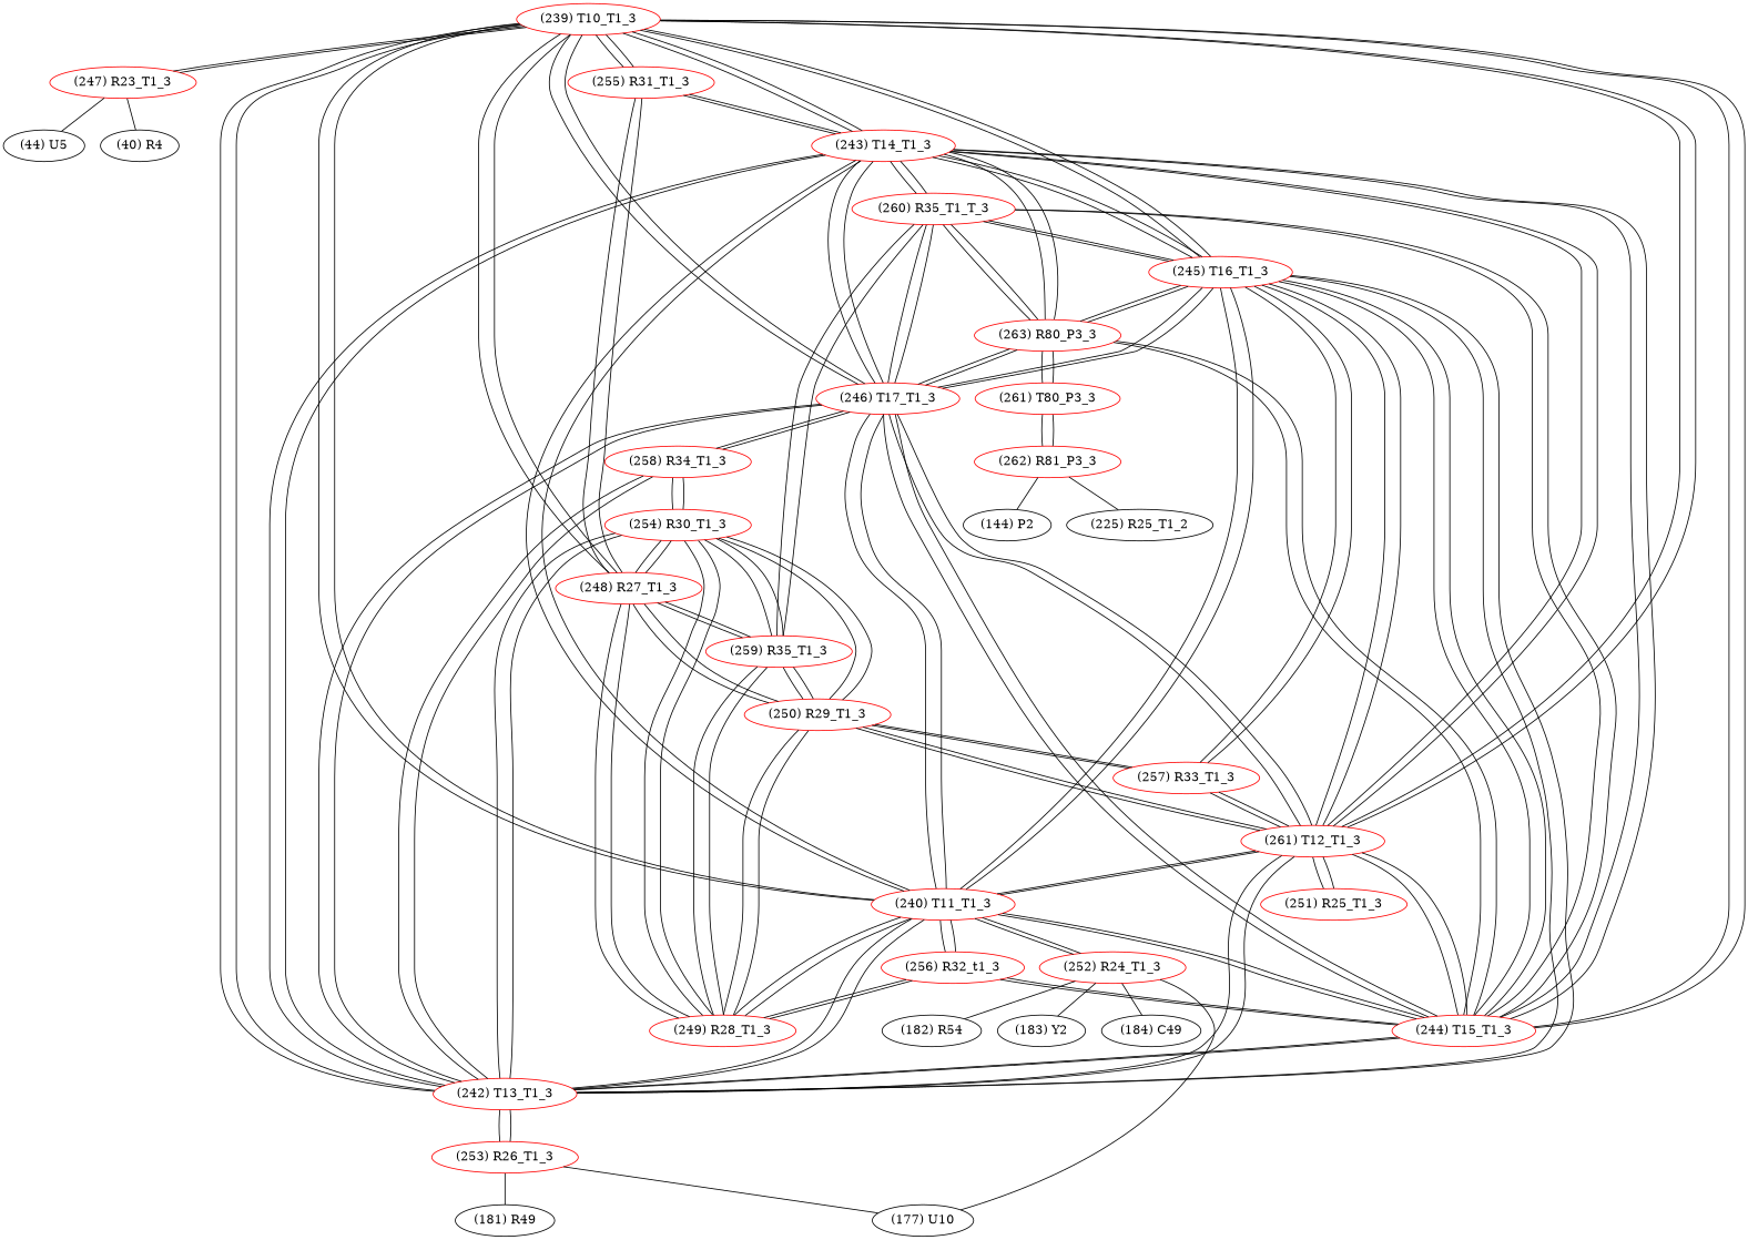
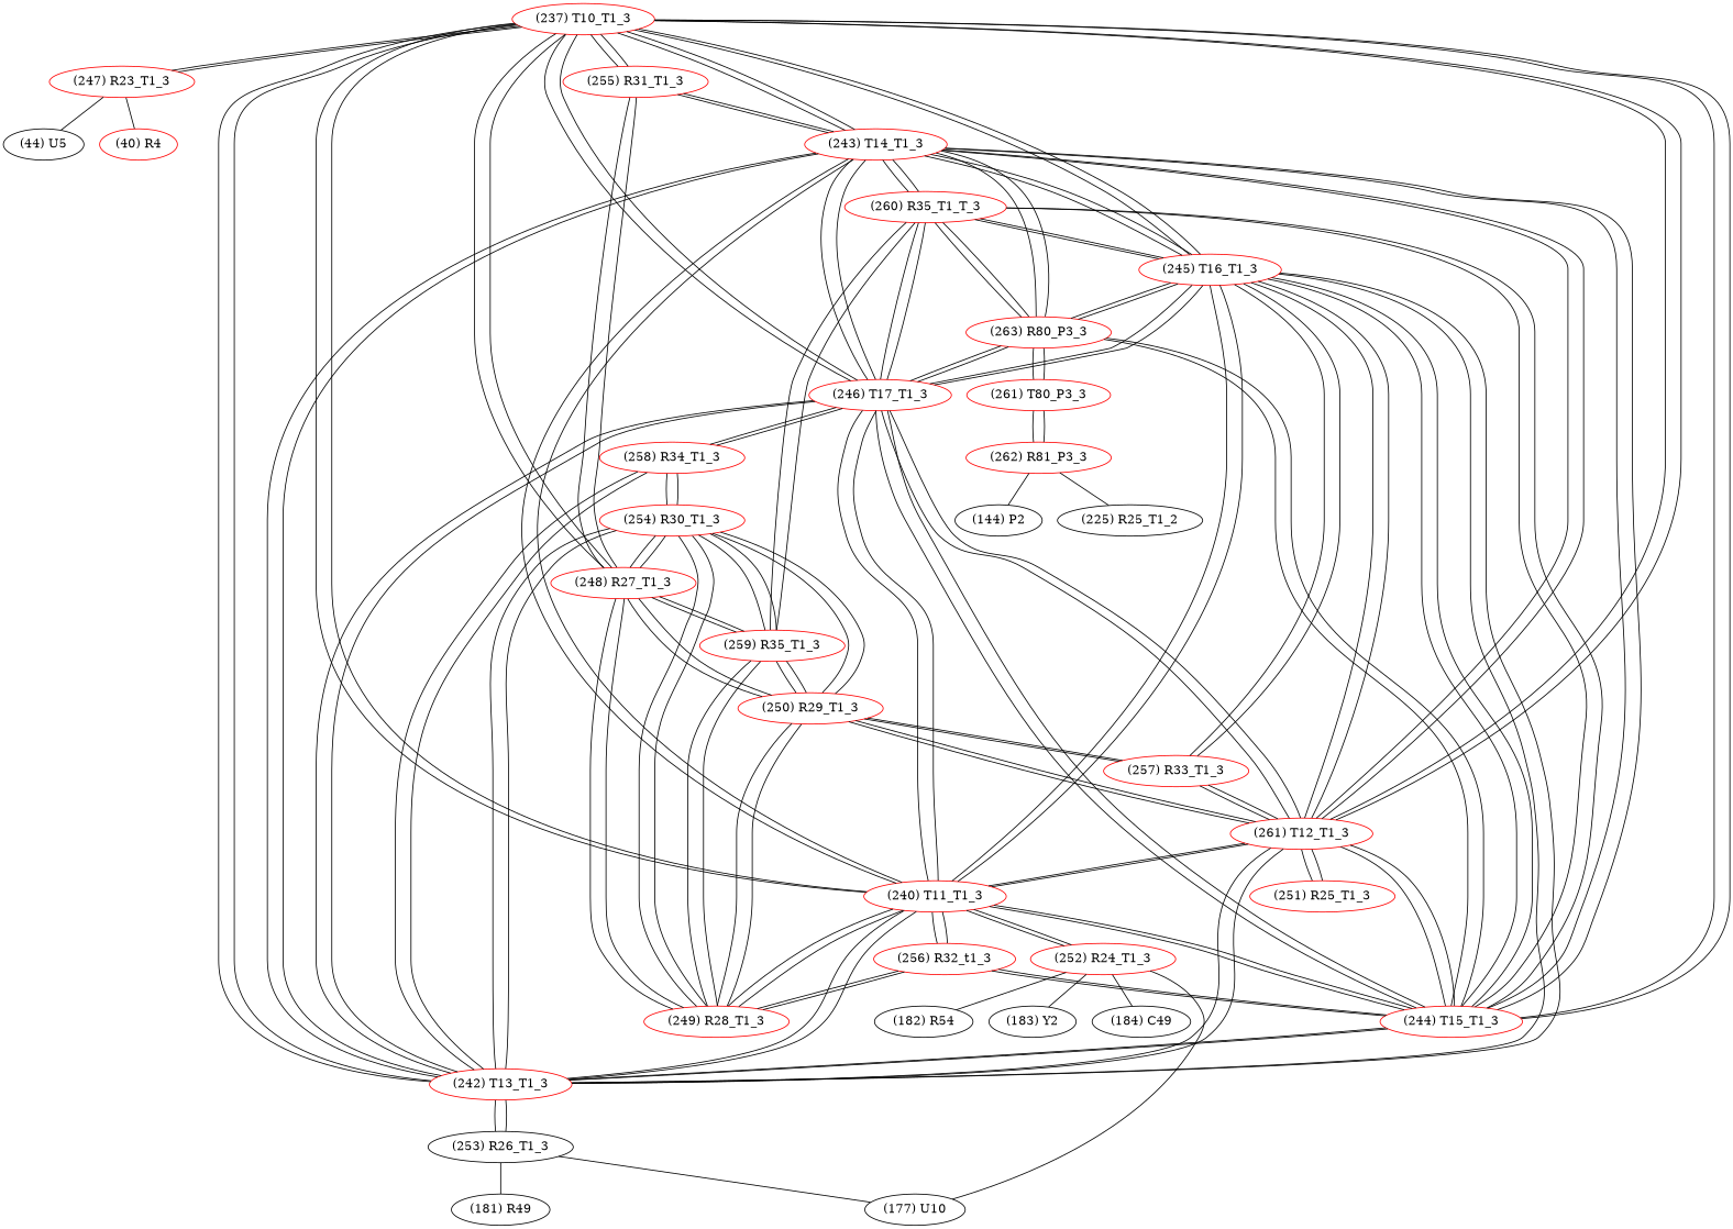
  graph {
    node [color=red]
-   n1 [label="(239) T10_T1_3"]
+   n1 [label="(237) T10_T1_3"]
    n2 [label="(247) R23_T1_3"]
    n3 [label="(255) R31_T1_3"]
    n4 [label="(248) R27_T1_3"]
    n5 [label="(245) T16_T1_3"]
    n6 [label="(246) T17_T1_3"]
    n7 [label="(244) T15_T1_3"]
    n8 [label="(261) T12_T1_3"]
    n9 [label="(243) T14_T1_3"]
    n10 [label="(242) T13_T1_3"]
    n11 [label="(240) T11_T1_3"]
-   n12 [label="(40) R4" color=""]
+   n12 [label="(40) R4"]
    n13 [label="(44) U5" color=""]
    n14 [label="(249) R28_T1_3"]
    n15 [label="(250) R29_T1_3"]
    n16 [label="(254) R30_T1_3"]
    n17 [label="(259) R35_T1_3"]
    n18 [label="(257) R33_T1_3"]
    n19 [label="(263) R80_P3_3"]
    n20 [label="(260) R35_T1_T_3"]
    n21 [label="(258) R34_T1_3"]
    n22 [label="(256) R32_t1_3"]
    n23 [label="(251) R25_T1_3"]
-   n24 [label="(253) R26_T1_3"]
+   n24 [color=black label="(253) R26_T1_3"]
    n25 [label="(252) R24_T1_3"]
    n26 [label="(261) T80_P3_3"]
    n27 [label="(177) U10" color=""]
    n28 [label="(181) R49" color=""]
    n29 [label="(183) Y2" color=""]
    n30 [label="(184) C49" color=""]
    n31 [label="(182) R54" color=""]
    n32 [label="(262) R81_P3_3"]
    n33 [label="(144) P2" color=""]
    n34 [label="(225) R25_T1_2" color=""]
    n1 -- n2
    n1 -- n3
    n1 -- n4
    n1 -- n5
    n1 -- n6
    n1 -- n7
    n1 -- n8
    n1 -- n9
    n1 -- n10
    n1 -- n11
    n2 -- n1
    n2 -- n12
    n2 -- n13
    n3 -- n1
    n3 -- n4
    n3 -- n9
    n4 -- n1
    n4 -- n3
    n4 -- n14
    n4 -- n15
    n4 -- n16
    n4 -- n17
    n5 -- n1
    n5 -- n6
    n5 -- n7
    n5 -- n8
    n5 -- n9
    n5 -- n10
    n5 -- n11
    n5 -- n18
    n5 -- n19
    n5 -- n20
    n6 -- n1
    n6 -- n5
    n6 -- n7
    n6 -- n8
    n6 -- n9
    n6 -- n10
    n6 -- n11
    n6 -- n19
    n6 -- n20
    n6 -- n21
    n7 -- n1
    n7 -- n5
    n7 -- n6
    n7 -- n8
    n7 -- n9
    n7 -- n10
    n7 -- n11
    n7 -- n19
    n7 -- n20
    n7 -- n22
    n8 -- n1
    n8 -- n5
    n8 -- n6
    n8 -- n7
    n8 -- n9
    n8 -- n10
    n8 -- n11
    n8 -- n15
    n8 -- n18
    n8 -- n23
    n9 -- n1
    n9 -- n3
    n9 -- n5
    n9 -- n6
    n9 -- n7
    n9 -- n8
    n9 -- n10
    n9 -- n11
    n9 -- n19
    n9 -- n20
    n10 -- n1
    n10 -- n5
    n10 -- n6
    n10 -- n7
    n10 -- n8
    n10 -- n9
    n10 -- n11
    n10 -- n16
    n10 -- n21
    n10 -- n24
    n11 -- n1
    n11 -- n5
    n11 -- n6
    n11 -- n7
    n11 -- n8
    n11 -- n9
    n11 -- n10
    n11 -- n14
    n11 -- n22
    n11 -- n25
    n14 -- n4
    n14 -- n11
    n14 -- n15
    n14 -- n16
    n14 -- n17
    n14 -- n22
    n15 -- n4
    n15 -- n8
    n15 -- n14
    n15 -- n16
    n15 -- n17
    n15 -- n18
    n16 -- n4
    n16 -- n10
    n16 -- n14
    n16 -- n15
    n16 -- n17
    n16 -- n21
    n17 -- n4
    n17 -- n14
    n17 -- n15
    n17 -- n16
    n17 -- n20
    n18 -- n5
    n18 -- n8
    n18 -- n15
    n19 -- n5
    n19 -- n6
    n19 -- n7
    n19 -- n9
    n19 -- n20
    n19 -- n26
    n20 -- n5
    n20 -- n6
    n20 -- n7
    n20 -- n9
    n20 -- n17
    n20 -- n19
    n21 -- n6
    n21 -- n10
    n21 -- n16
    n22 -- n7
    n22 -- n11
    n22 -- n14
    n23 -- n8
    n24 -- n10
    n24 -- n27
    n24 -- n28
    n25 -- n11
    n25 -- n27
    n25 -- n29
    n25 -- n30
    n25 -- n31
    n26 -- n19
    n26 -- n32
    n32 -- n26
    n32 -- n33
    n32 -- n34
  }
